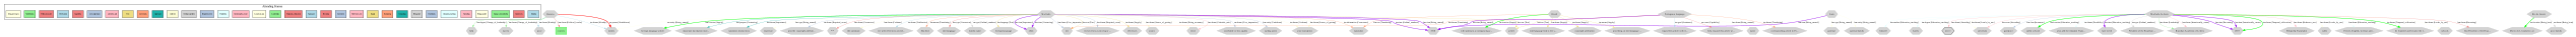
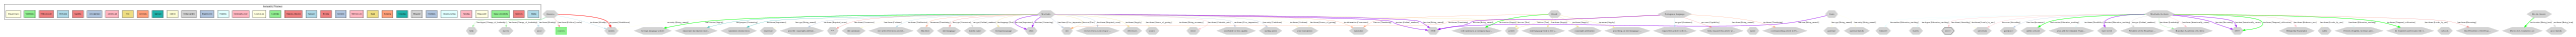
  digraph {
    bgcolor=white
    compound=true
    fontname="Liberation Serif"
    rankdir=TB
    node [fillcolor=lightgray fontname="Liberation Serif" fontsize=12 shape=hexagon style=filled color=gray]
    edge [color=lightyellow fontname="Liberation Serif" fontsize=10 penwidth=1]
    n1 [fillcolor=lightblue fontsize=8 label=Kinship shape=box color=""]
    n2 [fillcolor=lightcoral fontsize=8 label=Connectors shape=box color=""]
    n3 [fillcolor=lightgreen fontsize=8 label=Change_of_leadership shape=box color=""]
    n4 [fillcolor=lightyellow fontsize=8 label=Being_named shape=box color=""]
    n5 [fillcolor=lightpink fontsize=8 label=Attending shape=box color=""]
    n6 [fillcolor=lightcyan fontsize=8 label=Education_teaching shape=box color=""]
    n7 [fillcolor=lightsteelblue fontsize=8 label=Usefulness shape=box color=""]
    n8 [fontsize=8 label=Being_born shape=box color=""]
    n9 [fillcolor=lightseagreen fontsize=8 label=Contacting shape=box color=""]
    n10 [fillcolor=lightsalmon fontsize=8 label=Translating shape=box color=""]
    n11 [fillcolor=lightgoldenrod fontsize=8 label=Supply shape=box color=""]
    n12 [fillcolor=lightpink fontsize=8 label=Reference_text shape=box color=""]
    n13 [fillcolor=lightsteelblue fontsize=8 label=Increment shape=box color=""]
    n14 [fillcolor=lightcoral fontsize=8 label=Becoming shape=box color=""]
    n15 [fillcolor=lightblue fontsize=8 label=Assistance shape=box color=""]
    n16 [fillcolor=lightcoral fontsize=8 label=Temporal_collocation shape=box color=""]
    n17 [fillcolor=lightgreen fontsize=8 label=Leadership shape=box color=""]
    n18 [fillcolor=lightyellow fontsize=8 label=Locale_by_use shape=box color=""]
    n19 [fillcolor=lightpink fontsize=8 label=Intentionally_create shape=box color=""]
    n20 [fillcolor=lightcyan fontsize=8 label=Possibility shape=box color=""]
    n21 [fillcolor=lightsteelblue fontsize=8 label=Required_event shape=box color=""]
    n22 [fontsize=8 label=Ordinal_numbers shape=box color=""]
    n23 [fillcolor=lightgoldenrodyellow fontsize=8 label=Cotheme shape=box color=""]
    n24 [fillcolor=lightseagreen fontsize=8 label=Importance shape=box color=""]
    n25 [fillcolor=lightsalmon fontsize=8 label=Correctness shape=box color=""]
    n26 [fillcolor=lightgoldenrod fontsize=8 label=Text shape=box color=""]
    n27 [fillcolor=lightpink fontsize=8 label=Calendric_unit shape=box color=""]
    n28 [fillcolor=lightsteelblue fontsize=8 label=Give_impression shape=box color=""]
    n29 [fillcolor=lightcoral fontsize=8 label=Capability shape=box color=""]
    n30 [fillcolor=lightblue fontsize=8 label=Verification shape=box color=""]
    n31 [fillcolor=lightcoral fontsize=8 label=Political_locales shape=box color=""]
    n32 [fillcolor=lightgreen fontsize=8 label=Wealthiness shape=box color=""]
    n33 [fillcolor=lightyellow fontsize=8 label=Being_necessary shape=box color=""]
    n34 [color=green fillcolor=lightgreen label=country shape=box]
    n35 [label=himself]
    n36 [label=paternal]
    n37 [label="edit summary accompanying y..."]
    n38 [label=interlanguage]
    n39 [label="family name"]
    n40 [label=barely]
    n41 [label=Machado]
    n42 [label=family]
    n43 [label="foreign-language"]
    n44 [label=2024]
    n45 [label=translation]
    n46 [label=text]
    n47 [label="revise errors as necessary ..."]
    n48 [label=article]
    n49 [label=references]
    n50 [label=source]
    n51 [label=1908]
    n52 [label=errors]
    n53 [label="unreliable or low-quality"]
    n54 [label="starting point"]
    n55 [label="your translation"]
    n56 [label="foreign-language article"]
    n57 [label="important translation instr..."]
    n58 [label="translation instructions"]
    n59 [label=maternal]
    n60 [label="provide copyright attributi..."]
    n61 [label=link]
    n62 [label="edit summary"]
    n63 [label="text with references provid..."]
    n64 [label=Machine]
    n65 [label=Assis]
    n66 [label="paternal family"]
    n67 [label=fully]
    n68 [color=black label=never]
    n69 [label=university]
    n70 [label=guidance]
    n71 [label="public schools"]
    n72 [label="Machado de Assis"]
    n73 [label="also add the template Trans..."]
    n74 [label="later in life"]
    n75 [label="President of the Brazilian ..."]
    n76 [label="Brazilian Academy of Letters"]
    n77 [label=1897]
    n78 [label="Wikipedia:Translation"]
    n79 [label=public]
    n80 [label="French, English, German and..."]
    n81 [label="he founded and became the f..."]
    n82 [label=schools]
    n83 [label="first President of the Braz..."]
    n84 [label="interlanguage link to the s..."]
    n85 [label="copyright attribution"]
    n86 [label=slavery]
    n87 [label="Morro do Livramento  pt "]
    n88 [label=Havana]
    n89 [label=poor]
    n90 [label="providing an interlanguage ..."]
    n91 [label=Brazil]
    n92 [label="Portuguese language"]
    n93 [label="expand this article with te..."]
    n94 [label="help expand this article wi..."]
    n95 [label=name]
    n96 [label="corresponding article in Po..."]
    n97 [label="Rio de Janeiro"]
    n98 [label="poor family"]
    subgraph cluster_1 {
      subgraph sub_2 {
        color=red
        fillcolor=lightcoral
        label=People
        style=filled
      }
    }
    subgraph cluster_3 {
      subgraph sub_4 {
        color=green
        fillcolor=lightgreen
        label=Locations
        style=filled
      }
    }
    subgraph cluster_5 {
      subgraph sub_6 {
        color=orange
        fillcolor=lightyellow
        label=Events
        style=filled
      }
    }
    subgraph cluster_7 {
      subgraph sub_8 {
        color=blue
        fillcolor=lightblue
        label=Concepts
        style=filled
      }
    }
    subgraph cluster_9 {
      subgraph sub_10 {
        color=gray
        fillcolor=lightgray
        label=Other
        style=filled
      }
    }
    subgraph cluster_11 {
      color=black
      fillcolor=white
-     label="Attending Frames"
+     label="Semantic Frames"
      rank=sink
      style=filled
      n1
      n2
      n3
      n4
      n5
      n6
      n7
      n8
      n9
      n10
      n11
      n12
      n13
      n14
      n15
      n16
      n17
      n18
      n19
      n20
      n21
      n22
      n23
      n24
      n25
      n26
      n27
      n28
      n29
      n30
      n31
      n32
      n33
    }
    n41 -> n38 [color=lightcoral label="has type [Connectors]"]
    n41 -> n39 [color=lightgray label="has type [Ordinal_numbers]"]
    n41 -> n42 [label="has entity [Being_named]"]
    n41 -> n43 [color=lightgoldenrod label="has language [Text]"]
    n41 -> n44 [color=purple label="has time [Contacting]" penwidth=2]
    n41 -> n44 [color=purple label="has time [Importance]" penwidth=2]
    n41 -> n45 [color=lightsalmon label="has information [Correctness]"]
    n41 -> n46 [color=lightsteelblue label="has theme [Give_impression]"]
    n41 -> n46 [color=lightgoldenrod label="has text [Text]"]
    n41 -> n47 [color=lightsteelblue label="has theme [Required_event]"]
    n41 -> n48 [color=lightgoldenrod label="has text [Text]"]
    n41 -> n49 [color=lightgoldenrod label="has theme [Supply]"]
    n41 -> n50 [color=lightgoldenrodyellow label="has theme [Source_of_getting]"]
    n41 -> n51 [color=purple label="has time [Being_named]" penwidth=2]
    n41 -> n51 [color=purple label="has time [Ordinal_numbers]" penwidth=2]
    n41 -> n52 [color=lightpink label="has theme [Calendric_unit]"]
    n41 -> n52 [label="has theme [Being_necessary]"]
    n41 -> n53 [color=lightsteelblue label="has theme [Give_impression]"]
    n41 -> n54 [color=lightsteelblue label="has entity [Usefulness]"]
    n41 -> n55 [color=lightgoldenrodyellow label="has theme [Source_of_getting]"]
    n41 -> n55 [color=lightgoldenrodyellow label="has theme [Cotheme]"]
    n41 -> n56 [color=green label="has location [Supply]" penwidth=2]
    n41 -> n57 [color=lightseagreen label="has purpose [Contacting]"]
    n41 -> n58 [color=lightseagreen label="has theme [Importance]"]
    n41 -> n59 [label="has type [Being_named]"]
    n41 -> n60 [color=lightsteelblue label="has theme [Required_event]"]
    n41 -> n61 [color=lightcoral label="has theme [Connectors]"]
    n41 -> n62 [color=lightgoldenrodyellow label="has theme [Cotheme]"]
    n41 -> n63 [color=lightblue label="has theme [Verification]"]
    n41 -> n64 [color=lightsalmon label="has means [Translating]"]
    n65 -> n36 [label="has type [Being_named]"]
    n65 -> n51 [color=purple label="has time [Being_named]" penwidth=2]
    n65 -> n66 [label="has entity [Being_named]"]
    n72 -> n35 [color=lightcyan label="has student [Education_teaching]"]
    n72 -> n40 [color=lightcyan label="has degree [Education_teaching]"]
    n72 -> n68 [color=lightpink label="has theme [Attending]"]
    n72 -> n69 [label="has theme [Locale_by_use]"]
    n72 -> n69 [color=lightpink label="has event [Attending]"]
    n72 -> n70 [color=lightsteelblue label="has class [Increment]"]
    n72 -> n71 [color=green label="has location [Education_teaching]" penwidth=2]
    n72 -> n73 [color=lightcyan label="has theme [Possibility]"]
    n72 -> n74 [color=purple label="has time [Education_teaching]" penwidth=2]
    n72 -> n75 [color=lightgray label="has type [Ordinal_numbers]"]
    n72 -> n76 [color=lightgreen label="has theme [Leadership]"]
    n72 -> n76 [color=lightpink label="has theme [Intentionally_create]"]
    n72 -> n77 [color=purple label="has time [Becoming]" penwidth=2]
    n72 -> n77 [color=purple label="has time [Intentionally_create]" penwidth=2]
    n72 -> n77 [color=green label="has theme [Temporal_collocation]" penwidth=2]
    n72 -> n78 [color=lightpink label="has theme [Reference_text]"]
    n72 -> n79 [label="has theme [Locale_by_use]"]
    n72 -> n80 [color=lightcyan label="has theme [Education_teaching]"]
    n72 -> n81 [color=green label="has theme [Temporal_collocation]" penwidth=2]
    n72 -> n82 [label="has theme [Locale_by_use]"]
    n72 -> n83 [color=lightcoral label="has theme [Becoming]"]
    n88 -> n34 [color=lightcoral label="has theme [Political_locales]"]
    n88 -> n42 [color=lightblue label="has theme [Kinship]"]
    n88 -> n42 [color=red label="has person [Wealthiness]" penwidth=2]
    n88 -> n67 [color=lightgreen label="has degree [Change_of_leadership]"]
    n88 -> n86 [color=lightgreen label="has theme [Change_of_leadership]"]
    n88 -> n89 [color=lightblue label="has theme [Kinship]"]
    n91 -> n37 [color=green label="has location [Supply]" penwidth=2]
    n91 -> n45 [color=lightsalmon label="has text [Translating]"]
    n91 -> n84 [color=lightgoldenrod label="has theme [Supply]"]
    n91 -> n85 [color=lightgoldenrod label="has theme [Supply]"]
    n91 -> n90 [color=lightgoldenrod label="has means [Supply]"]
    n92 -> n46 [color=lightsalmon label="has theme [Translating]"]
    n92 -> n48 [color=lightgoldenrod label="has text [Text]"]
    n92 -> n51 [color=purple label="has time [Being_named]" penwidth=2]
    n92 -> n93 [color=lightblue label="has goal [Assistance]"]
    n92 -> n94 [color=lightcoral label="has event [Capability]"]
    n92 -> n95 [label="has theme [Being_named]"]
    n92 -> n96 [color=lightsalmon label="has theme [Translating]"]
    n97 -> n87 [color=green label="has location [Being_born]" penwidth=2]
    n97 -> n98 [color=lightgray label="has theme [Being_born]"]
  }
